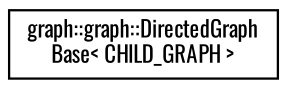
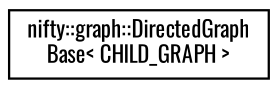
  digraph {
    rankdir=LR
    fontname=Oswald
-   n1 [color=black fillcolor=white fontname=Oswald fontsize=10 height=0.2 label="graph::graph::DirectedGraph\lBase\< CHILD_GRAPH \>" shape=record style=filled width=0.4]
+   n1 [color=black fillcolor=white fontname=Oswald fontsize=10 height=0.2 label="nifty::graph::DirectedGraph\lBase\< CHILD_GRAPH \>" shape=record style=filled width=0.4]
  }
